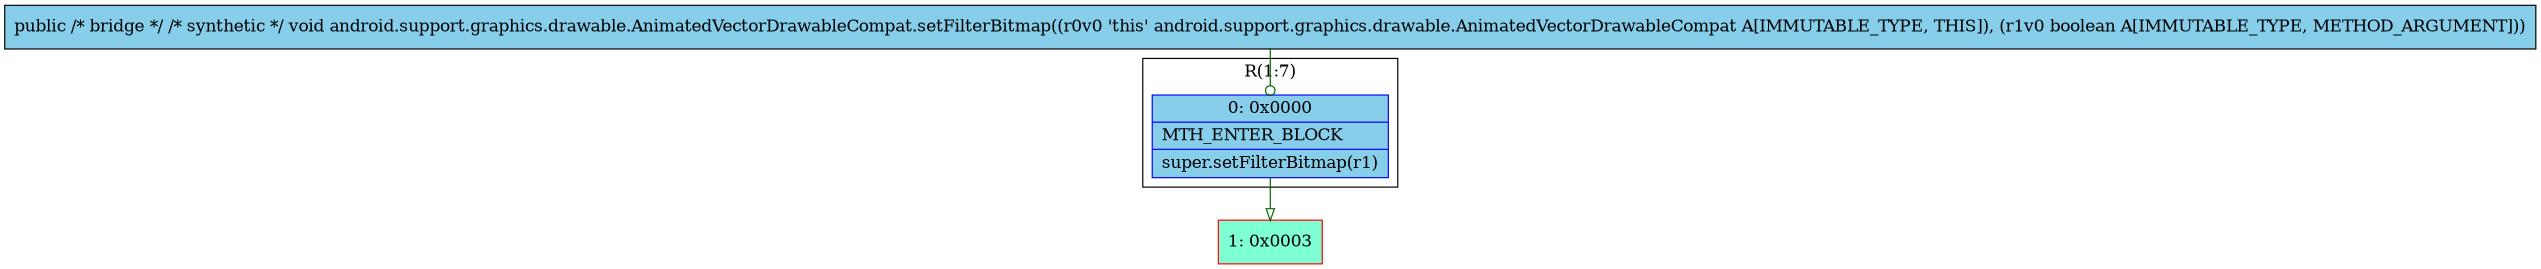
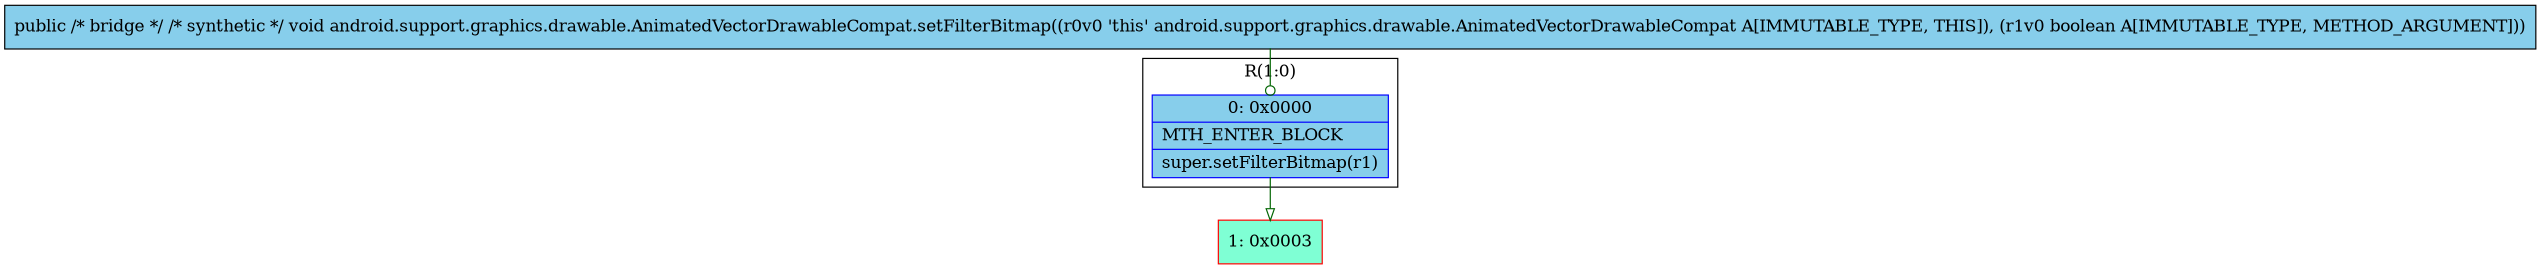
  digraph {
    node [shape=record style=filled fillcolor=skyblue]
    edge [color=darkgreen]
    n1 [color=blue label="{0\:\ 0x0000|MTH_ENTER_BLOCK\l|super.setFilterBitmap(r1)\l}"]
    n2 [color=red label="{1\:\ 0x0003}" fillcolor=aquamarine]
    n3 [label="{public \/* bridge *\/ \/* synthetic *\/ void android.support.graphics.drawable.AnimatedVectorDrawableCompat.setFilterBitmap((r0v0 'this' android.support.graphics.drawable.AnimatedVectorDrawableCompat A[IMMUTABLE_TYPE, THIS]), (r1v0 boolean A[IMMUTABLE_TYPE, METHOD_ARGUMENT])) }"]
    subgraph cluster_1 {
-     label="R(1:7)"
+     label="R(1:0)"
      n1
    }
    n1 -> n2 [arrowhead=onormal]
    n3 -> n1 [arrowhead=odot]
  }
